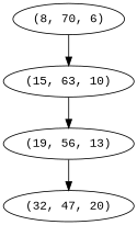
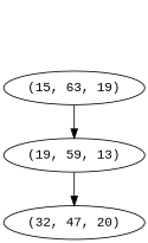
  digraph {
    fontname="Liberation Mono"
    node [fontname="Liberation Mono"]
    edge [fontname="Liberation Mono"]
-   "(8, 70, 6)"
-   "(15, 63, 10)"
-   "(19, 59, 13)" [label="(19, 56, 13)"]
+   "(15, 63, 10)" [label="(15, 63, 19)"]
+   "(19, 59, 13)"
    n4 [label="(32, 47, 20)"]
-   "(8, 70, 6)" -> "(15, 63, 10)"
    "(15, 63, 10)" -> "(19, 59, 13)"
    "(19, 59, 13)" -> n4
  }
